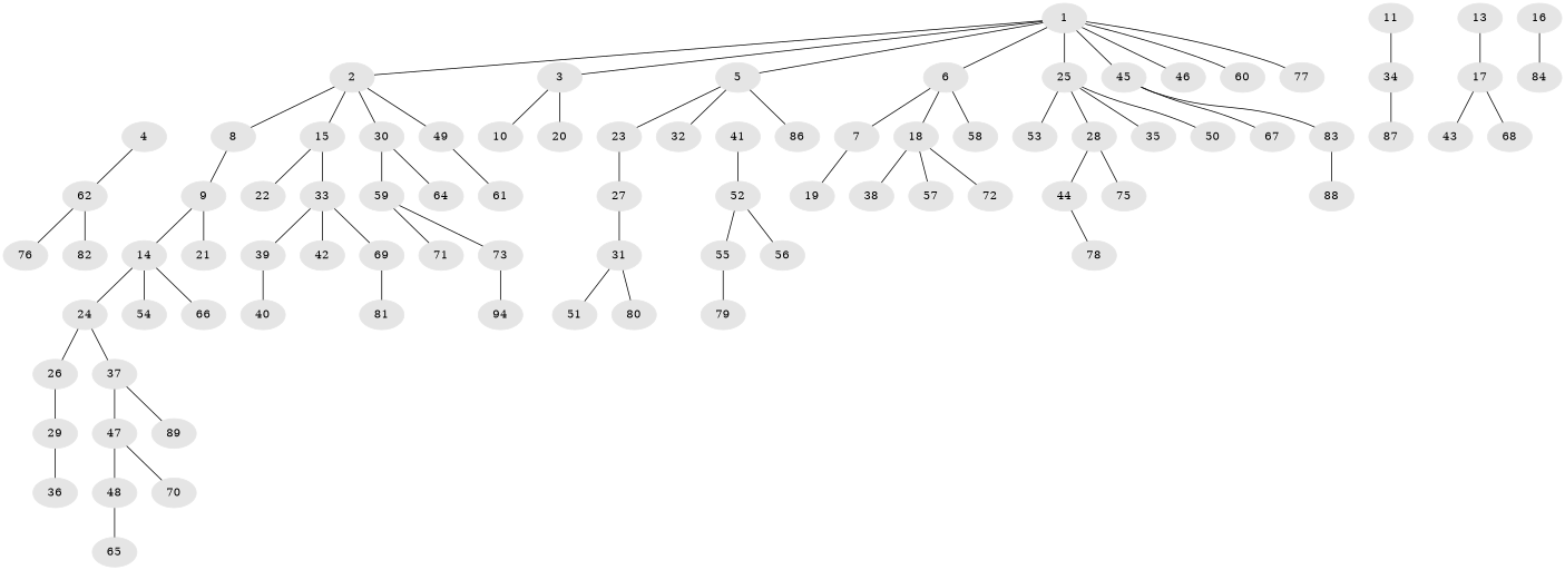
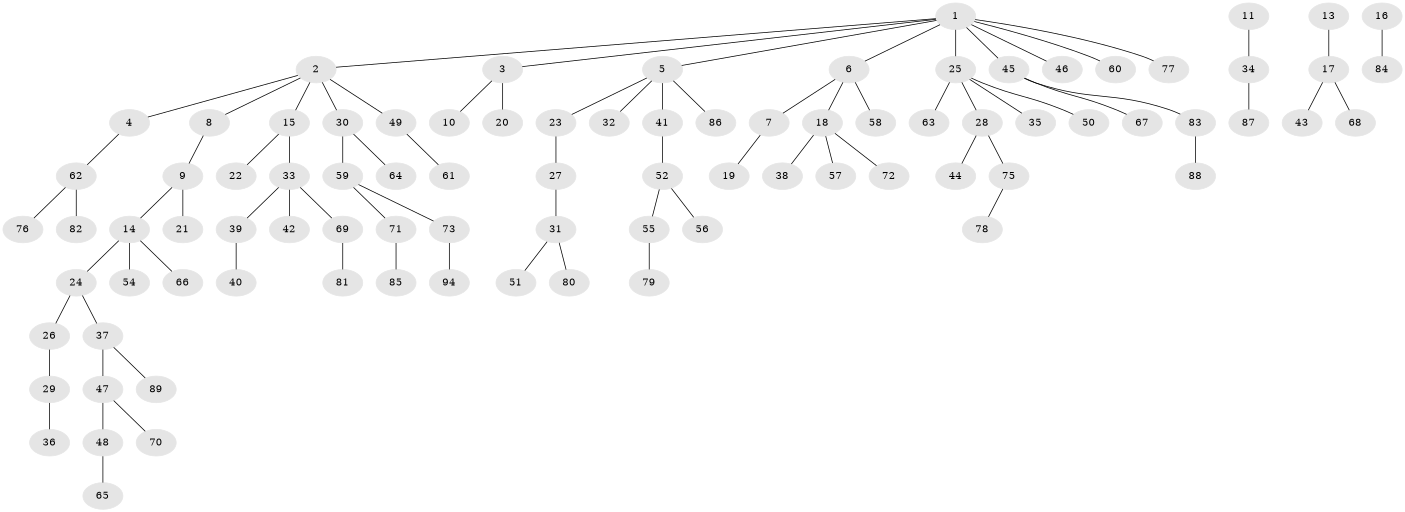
  graph {
    node [color=gray90 style=filled]
    1
    2
    3
    5
    6
    25
    45
    46
    60
    77
    4
    8
    15
    30
    49
    10
    20
    23
    32
    41
    86
    7
    18
    58
-   53
+   53 [label=63]
    28
    35
    50
    67
    83
    62
    9
    22
    33
    59
    64
    61
    76
    82
    27
    52
    19
    38
    57
    72
    14
    21
    11
    34
    24
    54
    66
    87
    13
    17
    16
    84
    43
    68
    26
    37
    39
    42
    69
    31
    29
    47
    89
    44
    75
    36
    51
    80
    78
    71
    73
    40
    81
    48
    70
    55
    56
    88
    65
    79
+   85
    n87 [label=94]
    1 -- 2
    1 -- 3
    1 -- 5
    1 -- 6
    1 -- 25
    1 -- 45
    1 -- 46
    1 -- 60
    1 -- 77
+   2 -- 4
    2 -- 8
    2 -- 15
    2 -- 30
    2 -- 49
    3 -- 10
    3 -- 20
    5 -- 23
    5 -- 32
+   5 -- 41
    5 -- 86
    6 -- 7
    6 -- 18
    6 -- 58
    25 -- 53
    25 -- 28
    25 -- 35
    25 -- 50
    45 -- 67
    45 -- 83
    4 -- 62
    8 -- 9
    15 -- 22
    15 -- 33
    30 -- 59
    30 -- 64
    49 -- 61
    23 -- 27
    41 -- 52
    7 -- 19
    18 -- 38
    18 -- 57
    18 -- 72
    28 -- 44
    28 -- 75
    83 -- 88
    62 -- 76
    62 -- 82
    9 -- 14
    9 -- 21
    33 -- 39
    33 -- 42
    33 -- 69
    59 -- 71
    59 -- 73
    27 -- 31
    52 -- 55
    52 -- 56
    14 -- 24
    14 -- 54
    14 -- 66
    11 -- 34
    34 -- 87
    24 -- 26
    24 -- 37
    13 -- 17
    17 -- 43
    17 -- 68
    16 -- 84
    26 -- 29
    37 -- 47
    37 -- 89
    39 -- 40
    69 -- 81
    31 -- 51
    31 -- 80
    29 -- 36
    47 -- 48
    47 -- 70
-   44 -- 78
+   75 -- 78
+   71 -- 85
    73 -- n87
    48 -- 65
    55 -- 79
  }
